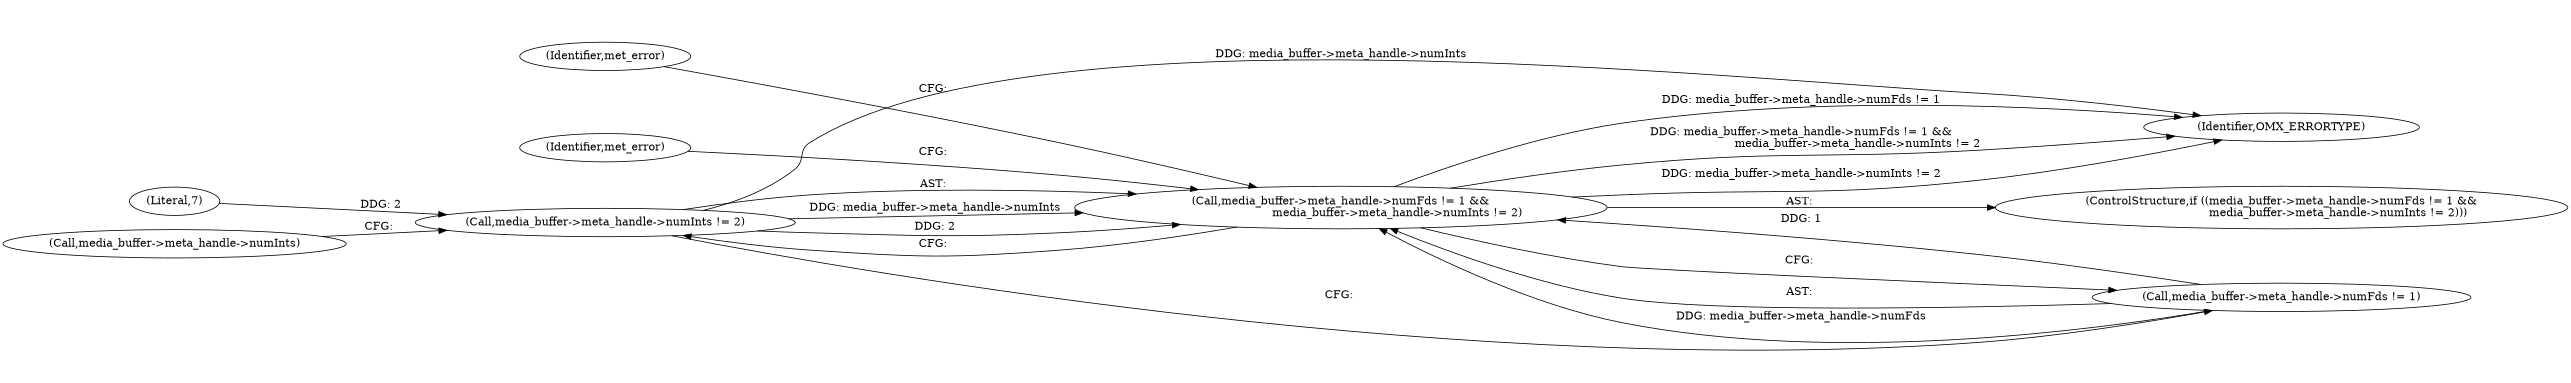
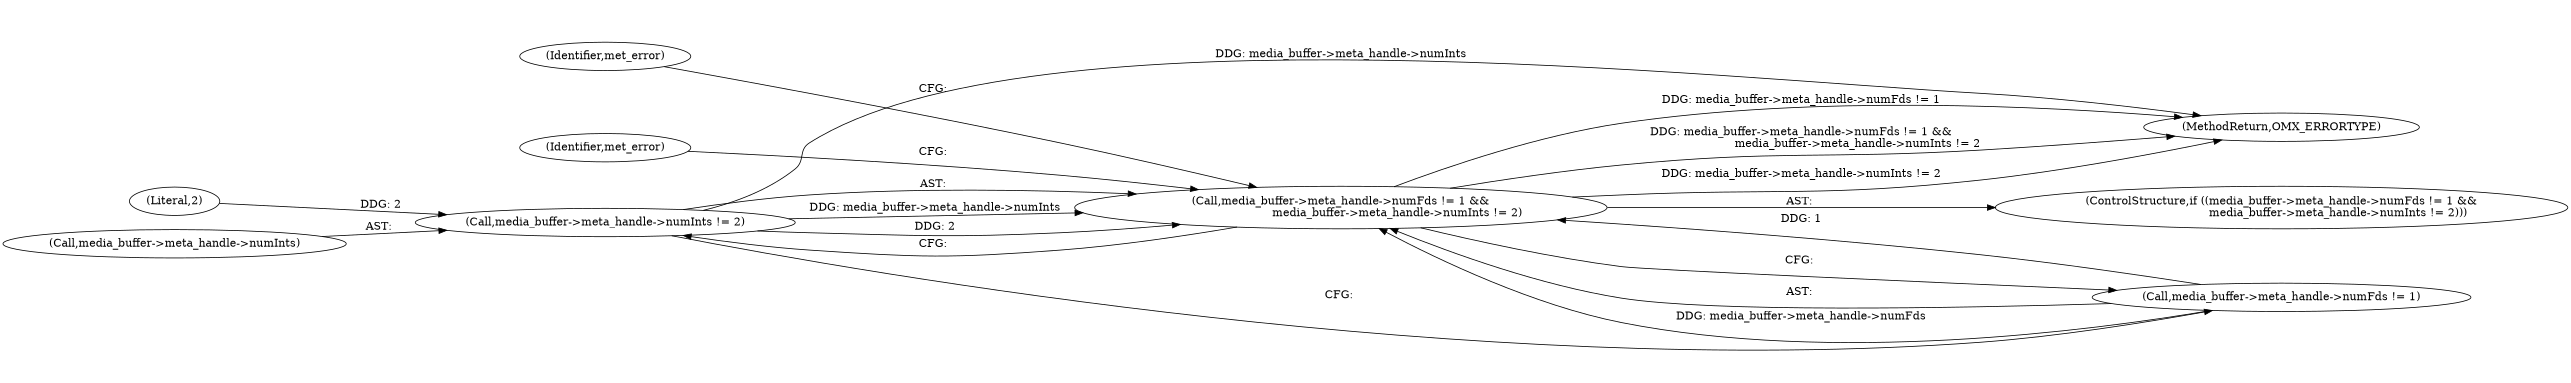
  digraph {
    rankdir=LR
    n1 [label="(Call,media_buffer->meta_handle->numInts != 2)"]
    n2 [label="(Call,media_buffer->meta_handle->numFds != 1 &&\n                                media_buffer->meta_handle->numInts != 2)"]
-   n3 [label="(Identifier,OMX_ERRORTYPE)"]
+   n3 [label="(MethodReturn,OMX_ERRORTYPE)"]
    n4 [label="(Call,media_buffer->meta_handle->numFds != 1)"]
    n5 [label="(ControlStructure,if ((media_buffer->meta_handle->numFds != 1 &&\n                                media_buffer->meta_handle->numInts != 2)))"]
-   n6 [label="(Literal,7)"]
+   n6 [label="(Literal,2)"]
    n7 [label="(Identifier,met_error)"]
    n8 [label="(Identifier,met_error)"]
    n9 [label="(Call,media_buffer->meta_handle->numInts)"]
    n1 -> n2 [label="AST: "]
    n1 -> n2 [label="DDG: media_buffer->meta_handle->numInts"]
    n1 -> n2 [label="DDG: 2"]
    n1 -> n3 [label="DDG: media_buffer->meta_handle->numInts"]
    n1 -> n4 [label="CFG: "]
    n2 -> n1 [label="CFG: "]
    n2 -> n3 [label="DDG: media_buffer->meta_handle->numFds != 1"]
    n2 -> n3 [label="DDG: media_buffer->meta_handle->numFds != 1 &&\n                                media_buffer->meta_handle->numInts != 2"]
    n2 -> n3 [label="DDG: media_buffer->meta_handle->numInts != 2"]
    n2 -> n4 [label="CFG: "]
    n2 -> n5 [label="AST: "]
    n4 -> n2 [label="AST: "]
    n4 -> n2 [label="DDG: media_buffer->meta_handle->numFds"]
    n4 -> n2 [label="DDG: 1"]
    n6 -> n1 [label="DDG: 2"]
    n7 -> n2 [label="CFG: "]
    n8 -> n2 [label="CFG: "]
-   n9 -> n1 [label="CFG: "]
+   n9 -> n1 [label="AST: "]
  }
